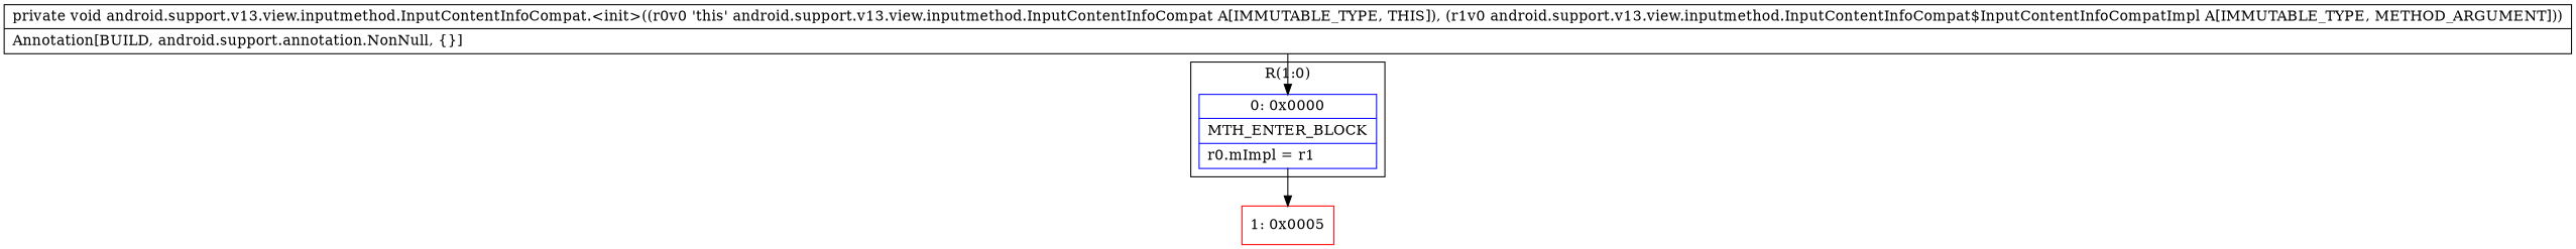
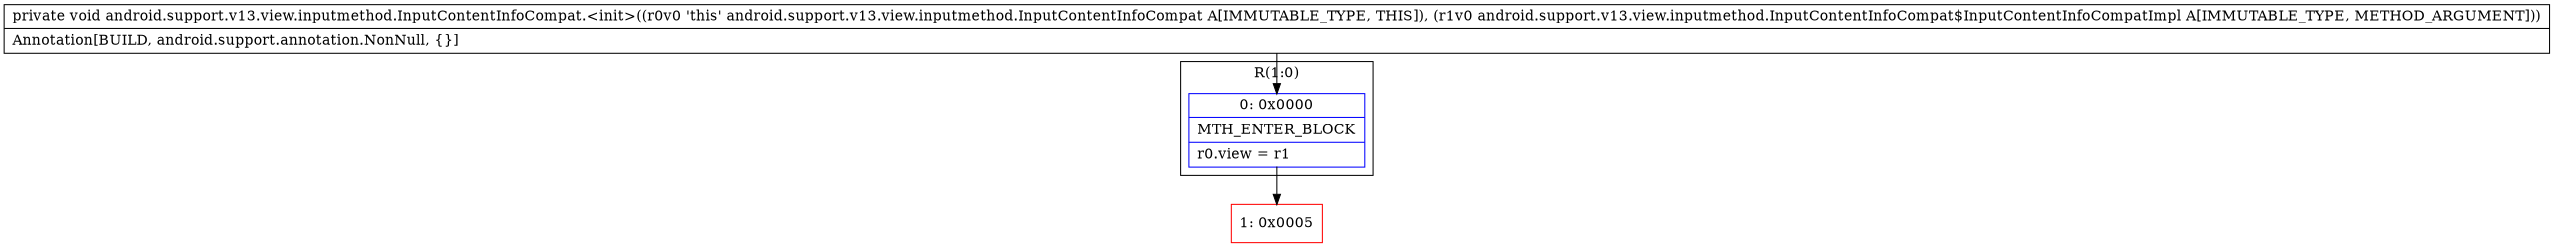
  digraph {
    node [shape=record]
-   n1 [color=blue label="{0\:\ 0x0000|MTH_ENTER_BLOCK\l|r0.mImpl = r1\l}"]
+   n1 [color=blue label="{0\:\ 0x0000|MTH_ENTER_BLOCK\l|r0.view = r1\l}"]
    n2 [color=red label="{1\:\ 0x0005}"]
    n3 [label="{private void android.support.v13.view.inputmethod.InputContentInfoCompat.\<init\>((r0v0 'this' android.support.v13.view.inputmethod.InputContentInfoCompat A[IMMUTABLE_TYPE, THIS]), (r1v0 android.support.v13.view.inputmethod.InputContentInfoCompat$InputContentInfoCompatImpl A[IMMUTABLE_TYPE, METHOD_ARGUMENT]))  | Annotation[BUILD, android.support.annotation.NonNull, \{\}]\l}"]
    subgraph cluster_1 {
      label="R(1:0)"
      n1
    }
    n1 -> n2
    n3 -> n1
  }
